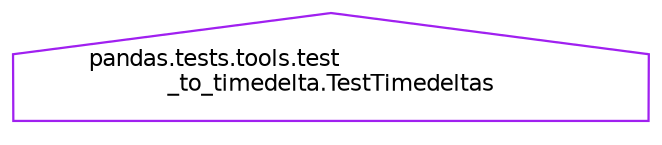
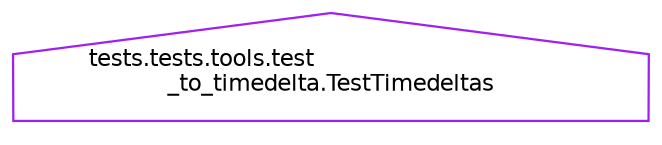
  digraph {
    rankdir=LR
-   n1 [color=purple fillcolor=white fontname=Helvetica fontsize=10 height=0.2 label="pandas.tests.tools.test\l_to_timedelta.TestTimedeltas" shape=house style=filled width=0.4]
+   n1 [color=purple fillcolor=white fontname=Helvetica fontsize=10 height=0.2 label="tests.tests.tools.test\l_to_timedelta.TestTimedeltas" shape=house style=filled width=0.4]
  }
